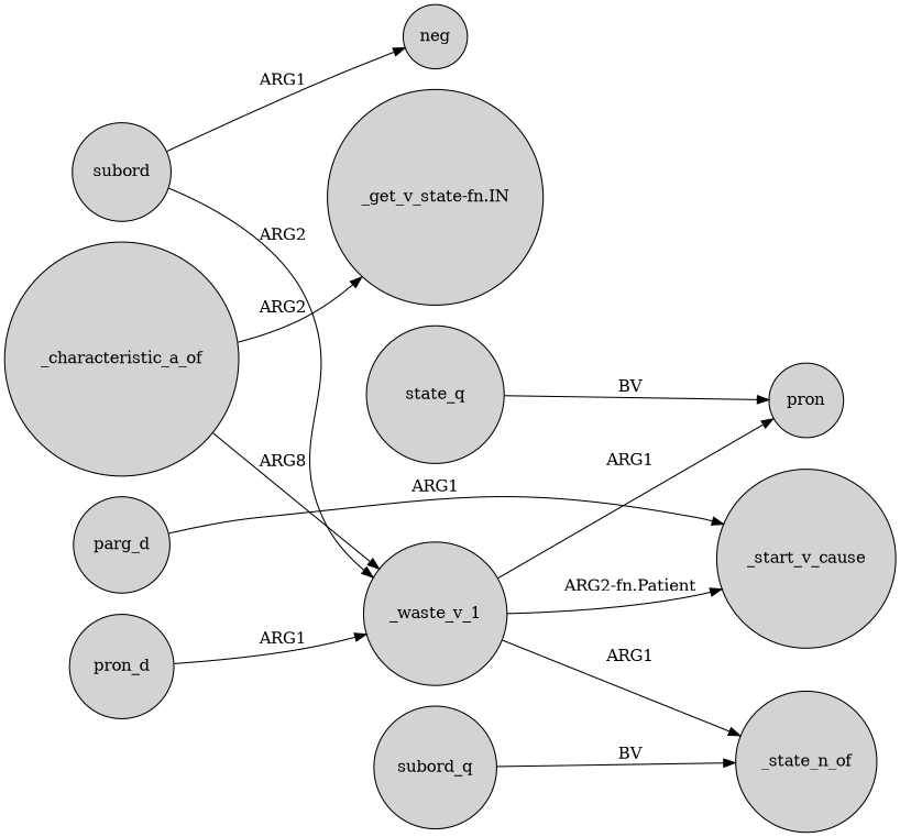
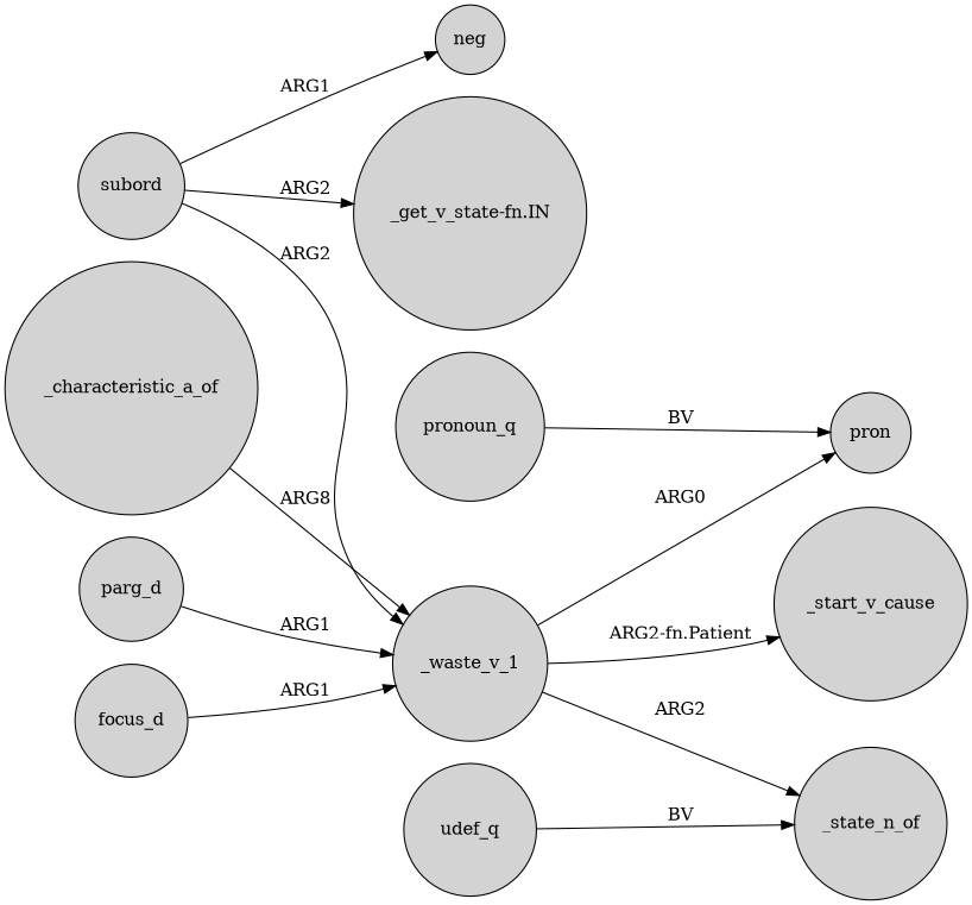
  digraph {
    rankdir=LR
    node [shape=circle style=filled]
    subord
    "_get_v_state-fn.IN"
    _waste_v_1
    neg
    _start_v_cause
    n6 [label=_state_n_of]
    pron
    parg_d
-   udef_q [label=subord_q]
-   focus_d [label=pron_d]
+   udef_q
+   focus_d
    _characteristic_a_of
-   pronoun_q [label=state_q]
-   _characteristic_a_of -> "_get_v_state-fn.IN" [label=ARG2]
+   pronoun_q
+   subord -> "_get_v_state-fn.IN" [label=ARG2]
    subord -> _waste_v_1 [label=ARG2]
    subord -> neg [label=ARG1]
    _waste_v_1 -> _start_v_cause [label="ARG2-fn.Patient"]
-   _waste_v_1 -> n6 [label=ARG1]
-   _waste_v_1 -> pron [label=ARG1]
-   parg_d -> _start_v_cause [label=ARG1]
+   _waste_v_1 -> n6 [label=ARG2]
+   _waste_v_1 -> pron [label=ARG0]
+   parg_d -> _waste_v_1 [label=ARG1]
    udef_q -> n6 [label=BV]
    focus_d -> _waste_v_1 [label=ARG1]
    _characteristic_a_of -> _waste_v_1 [label=ARG8]
    pronoun_q -> pron [label=BV]
  }
